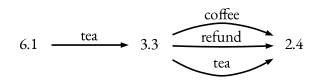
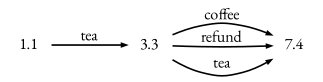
  digraph {
    fontname="EB Garamond"
    rankdir=LR
    node [fontname="EB Garamond" fontsize=10 shape=plaintext]
    edge [arrowsize=0.3 fontname="EB Garamond" fontsize=10]
-   1.1 [height=.2 width=.3 label=6.1]
+   1.1 [height=.2 width=.3]
    3.3 [height=.2 width=.3]
-   2.4 [height=.2 width=.3]
+   2.4 [height=.2 width=.3 label=7.4]
    1.1 -> 3.3 [label=tea]
    3.3 -> 2.4 [label=coffee]
    3.3 -> 2.4 [label=refund]
    3.3 -> 2.4 [label=tea]
  }
